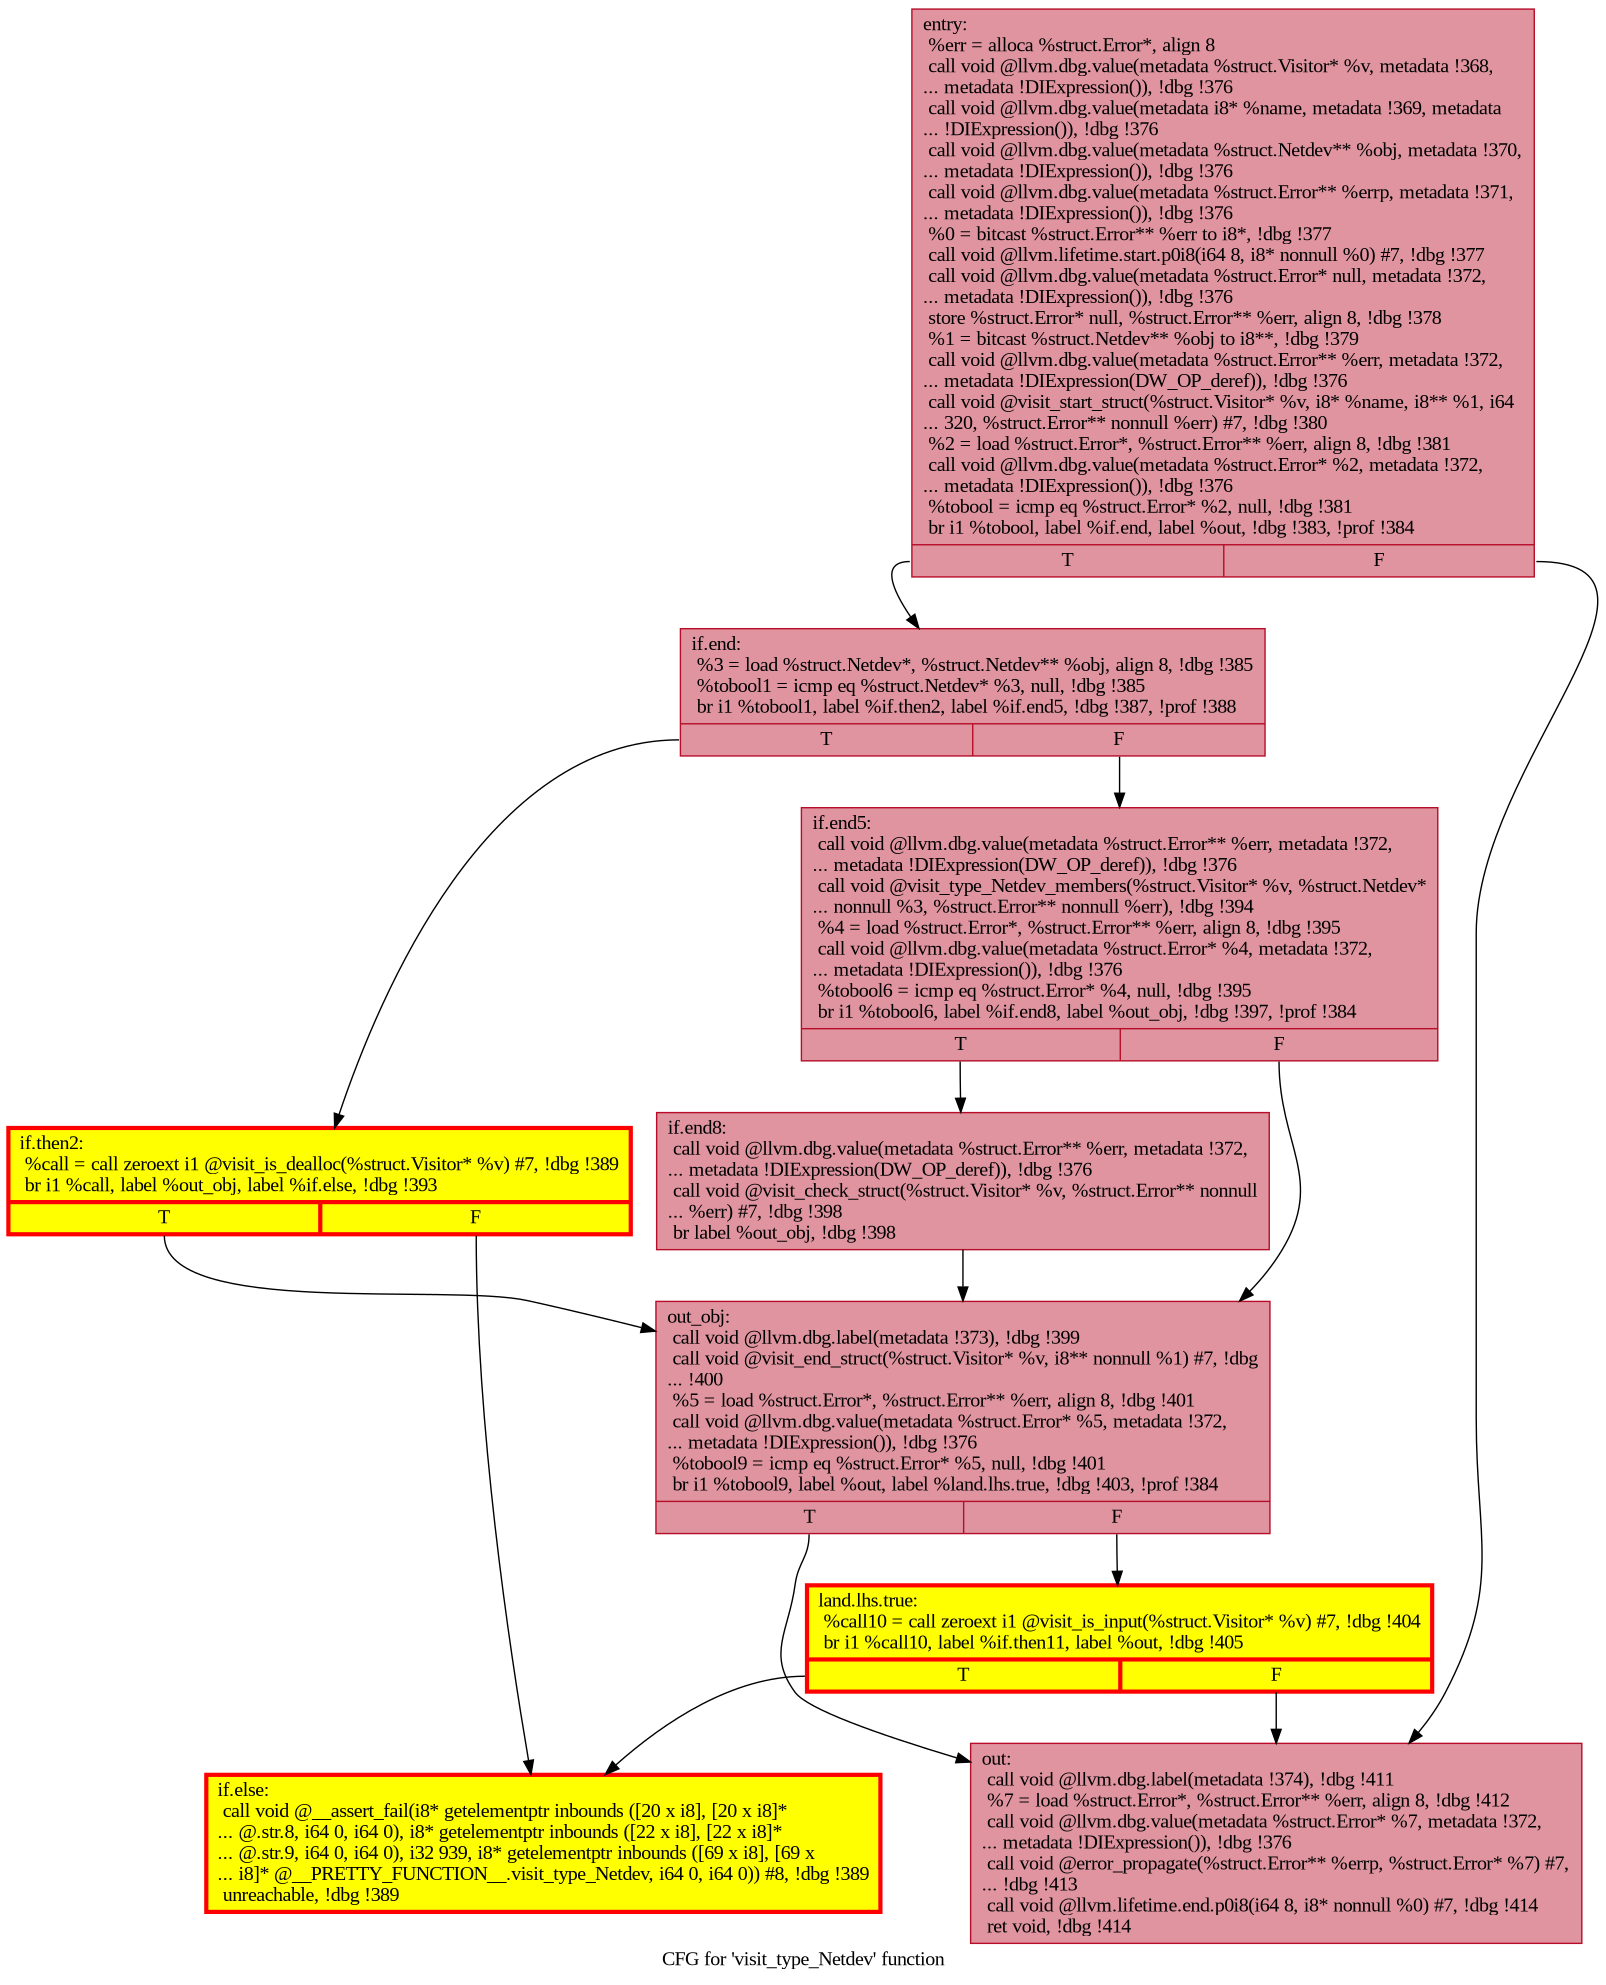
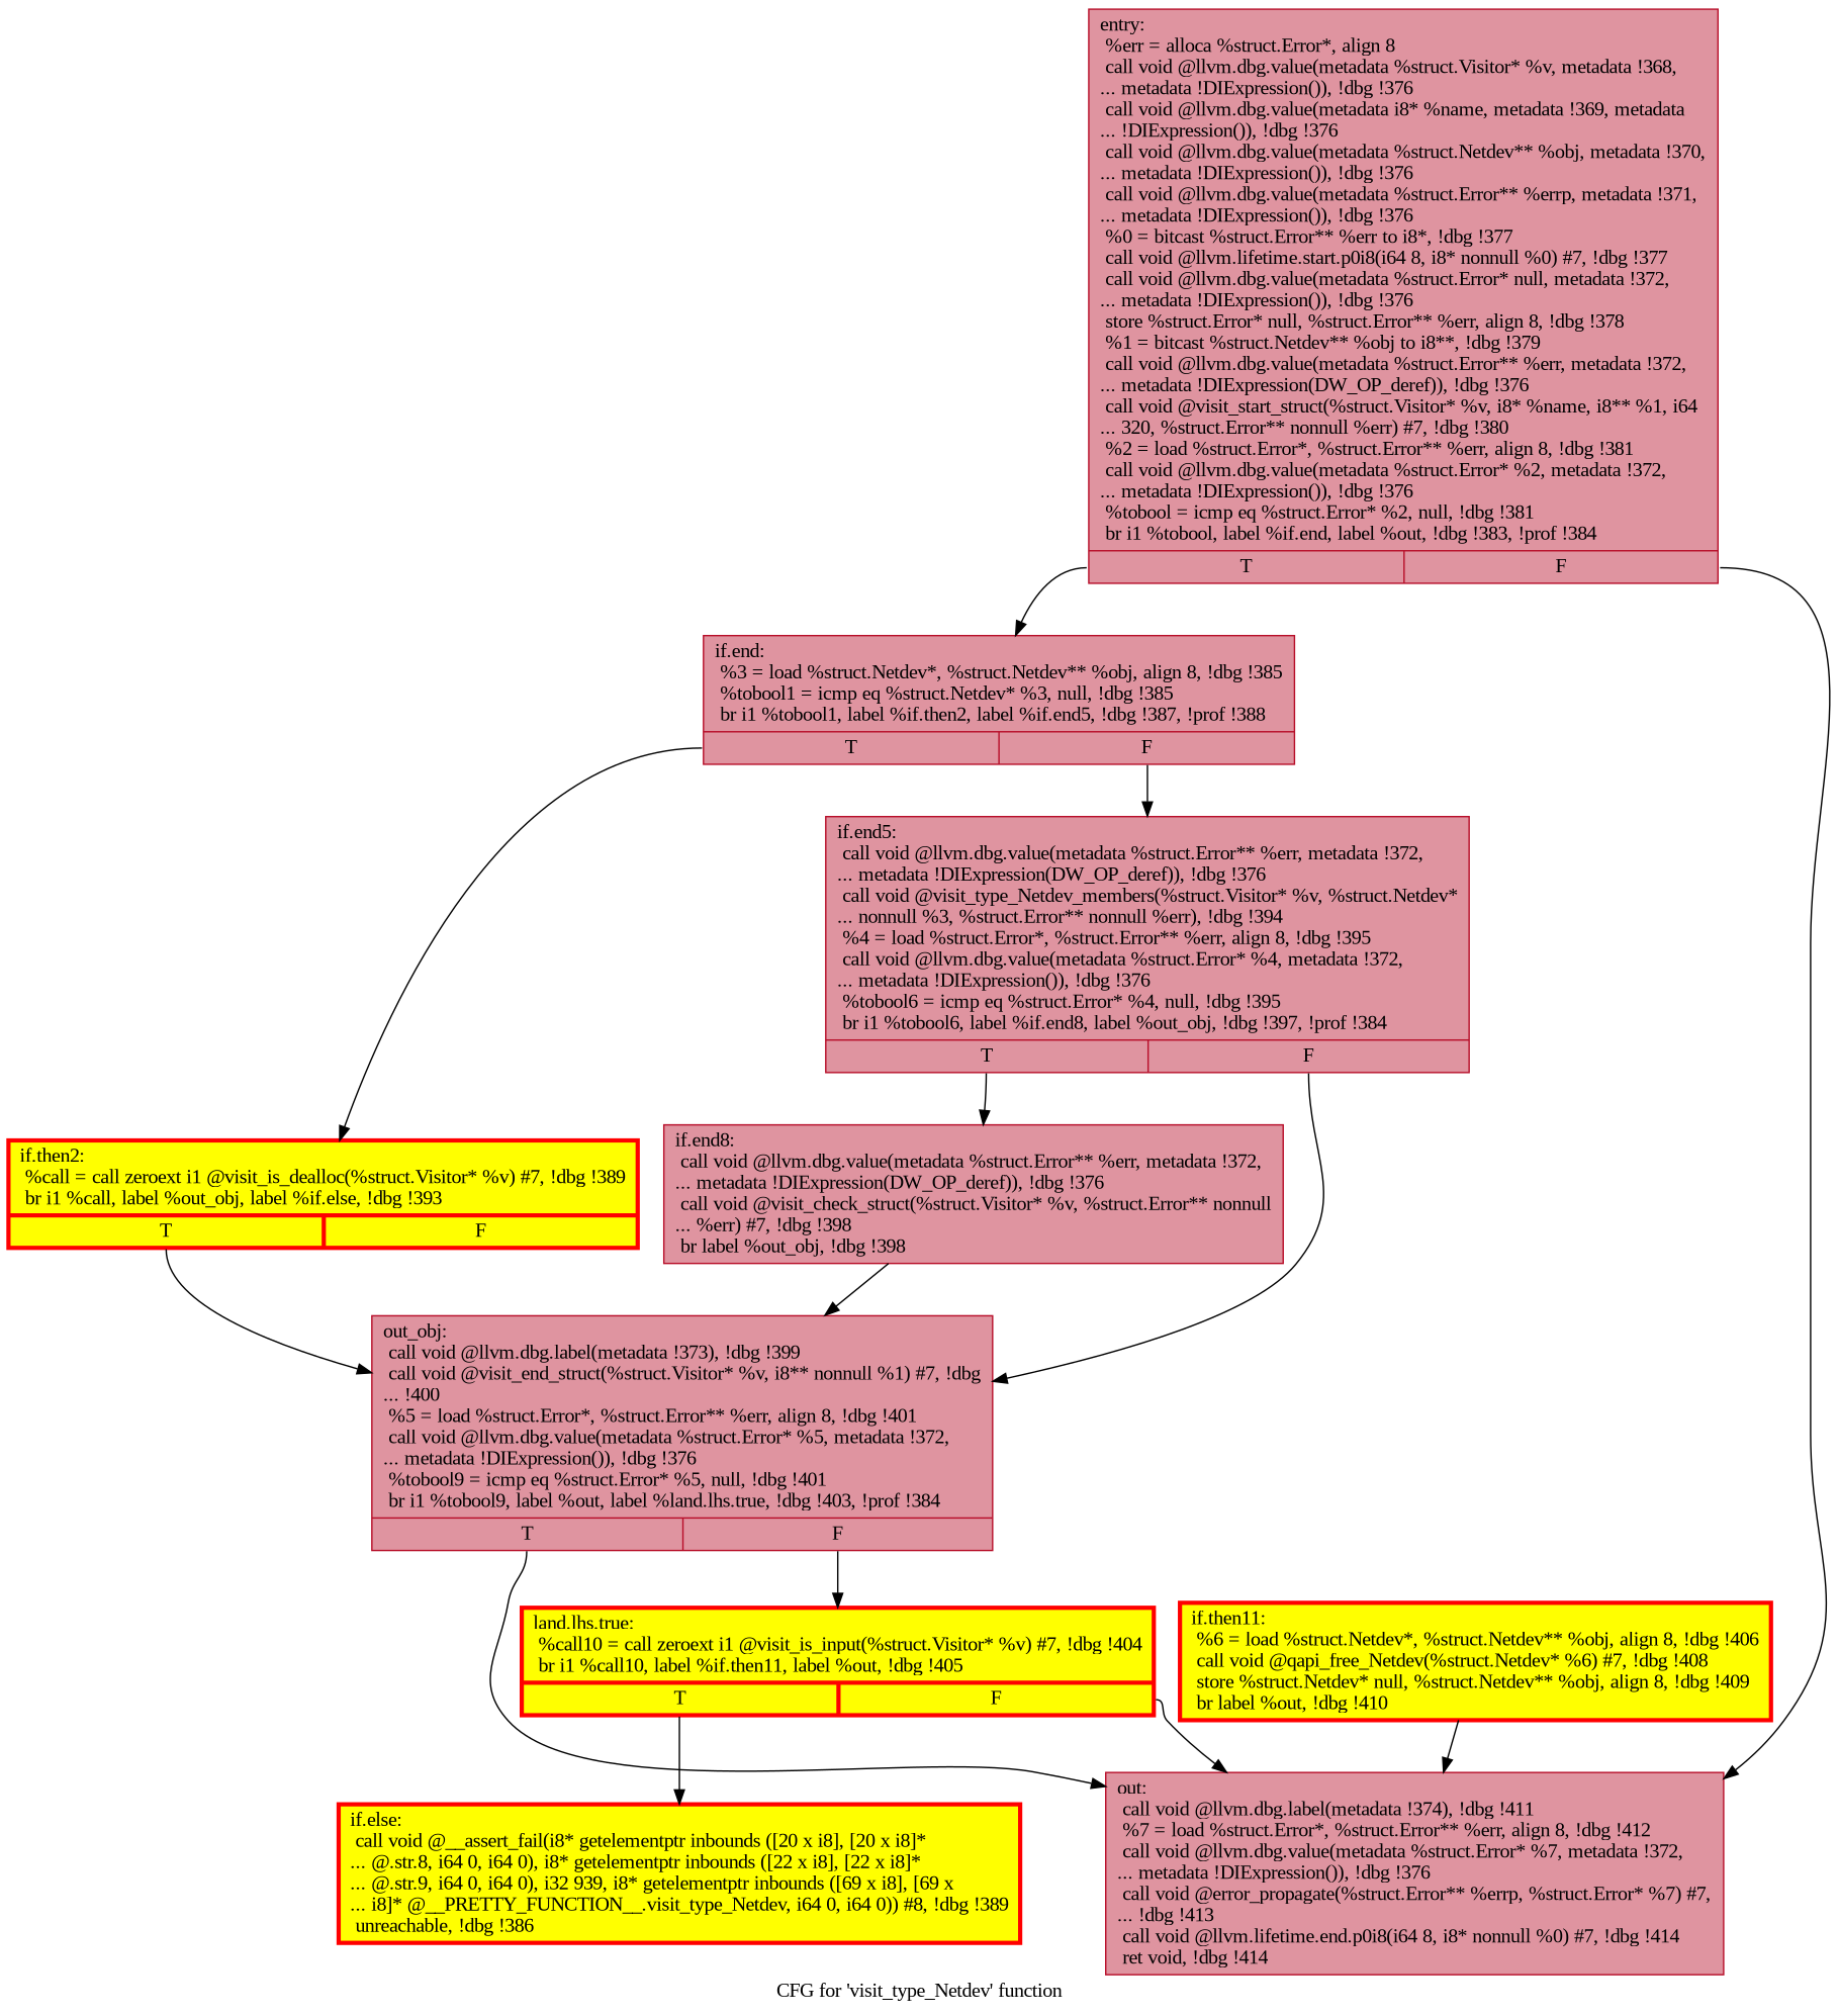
  digraph {
    fontname="Liberation Serif"
    label="CFG for 'visit_type_Netdev' function"
    node [color="#b70d28ff" fillcolor="#b70d2870" fontname="Liberation Serif" shape=record style=filled]
    edge [fontname="Liberation Serif" tailport=s0]
    n1 [label="{entry:\l  %err = alloca %struct.Error*, align 8\l  call void @llvm.dbg.value(metadata %struct.Visitor* %v, metadata !368,\l... metadata !DIExpression()), !dbg !376\l  call void @llvm.dbg.value(metadata i8* %name, metadata !369, metadata\l... !DIExpression()), !dbg !376\l  call void @llvm.dbg.value(metadata %struct.Netdev** %obj, metadata !370,\l... metadata !DIExpression()), !dbg !376\l  call void @llvm.dbg.value(metadata %struct.Error** %errp, metadata !371,\l... metadata !DIExpression()), !dbg !376\l  %0 = bitcast %struct.Error** %err to i8*, !dbg !377\l  call void @llvm.lifetime.start.p0i8(i64 8, i8* nonnull %0) #7, !dbg !377\l  call void @llvm.dbg.value(metadata %struct.Error* null, metadata !372,\l... metadata !DIExpression()), !dbg !376\l  store %struct.Error* null, %struct.Error** %err, align 8, !dbg !378\l  %1 = bitcast %struct.Netdev** %obj to i8**, !dbg !379\l  call void @llvm.dbg.value(metadata %struct.Error** %err, metadata !372,\l... metadata !DIExpression(DW_OP_deref)), !dbg !376\l  call void @visit_start_struct(%struct.Visitor* %v, i8* %name, i8** %1, i64\l... 320, %struct.Error** nonnull %err) #7, !dbg !380\l  %2 = load %struct.Error*, %struct.Error** %err, align 8, !dbg !381\l  call void @llvm.dbg.value(metadata %struct.Error* %2, metadata !372,\l... metadata !DIExpression()), !dbg !376\l  %tobool = icmp eq %struct.Error* %2, null, !dbg !381\l  br i1 %tobool, label %if.end, label %out, !dbg !383, !prof !384\l|{<s0>T|<s1>F}}"]
    n2 [label="{if.end:                                           \l  %3 = load %struct.Netdev*, %struct.Netdev** %obj, align 8, !dbg !385\l  %tobool1 = icmp eq %struct.Netdev* %3, null, !dbg !385\l  br i1 %tobool1, label %if.then2, label %if.end5, !dbg !387, !prof !388\l|{<s0>T|<s1>F}}"]
    n3 [label="{out:                                              \l  call void @llvm.dbg.label(metadata !374), !dbg !411\l  %7 = load %struct.Error*, %struct.Error** %err, align 8, !dbg !412\l  call void @llvm.dbg.value(metadata %struct.Error* %7, metadata !372,\l... metadata !DIExpression()), !dbg !376\l  call void @error_propagate(%struct.Error** %errp, %struct.Error* %7) #7,\l... !dbg !413\l  call void @llvm.lifetime.end.p0i8(i64 8, i8* nonnull %0) #7, !dbg !414\l  ret void, !dbg !414\l}"]
    n4 [color=red fillcolor=yellow label="{if.then2:                                         \l  %call = call zeroext i1 @visit_is_dealloc(%struct.Visitor* %v) #7, !dbg !389\l  br i1 %call, label %out_obj, label %if.else, !dbg !393\l|{<s0>T|<s1>F}}" penwidth=3.0]
    n5 [label="{if.end5:                                          \l  call void @llvm.dbg.value(metadata %struct.Error** %err, metadata !372,\l... metadata !DIExpression(DW_OP_deref)), !dbg !376\l  call void @visit_type_Netdev_members(%struct.Visitor* %v, %struct.Netdev*\l... nonnull %3, %struct.Error** nonnull %err), !dbg !394\l  %4 = load %struct.Error*, %struct.Error** %err, align 8, !dbg !395\l  call void @llvm.dbg.value(metadata %struct.Error* %4, metadata !372,\l... metadata !DIExpression()), !dbg !376\l  %tobool6 = icmp eq %struct.Error* %4, null, !dbg !395\l  br i1 %tobool6, label %if.end8, label %out_obj, !dbg !397, !prof !384\l|{<s0>T|<s1>F}}"]
    n6 [label="{out_obj:                                          \l  call void @llvm.dbg.label(metadata !373), !dbg !399\l  call void @visit_end_struct(%struct.Visitor* %v, i8** nonnull %1) #7, !dbg\l... !400\l  %5 = load %struct.Error*, %struct.Error** %err, align 8, !dbg !401\l  call void @llvm.dbg.value(metadata %struct.Error* %5, metadata !372,\l... metadata !DIExpression()), !dbg !376\l  %tobool9 = icmp eq %struct.Error* %5, null, !dbg !401\l  br i1 %tobool9, label %out, label %land.lhs.true, !dbg !403, !prof !384\l|{<s0>T|<s1>F}}"]
-   n7 [color=red fillcolor=yellow label="{if.else:                                          \l  call void @__assert_fail(i8* getelementptr inbounds ([20 x i8], [20 x i8]*\l... @.str.8, i64 0, i64 0), i8* getelementptr inbounds ([22 x i8], [22 x i8]*\l... @.str.9, i64 0, i64 0), i32 939, i8* getelementptr inbounds ([69 x i8], [69 x\l... i8]* @__PRETTY_FUNCTION__.visit_type_Netdev, i64 0, i64 0)) #8, !dbg !389\l  unreachable, !dbg !389\l}" penwidth=3.0]
+   n7 [color=red fillcolor=yellow label="{if.else:                                          \l  call void @__assert_fail(i8* getelementptr inbounds ([20 x i8], [20 x i8]*\l... @.str.8, i64 0, i64 0), i8* getelementptr inbounds ([22 x i8], [22 x i8]*\l... @.str.9, i64 0, i64 0), i32 939, i8* getelementptr inbounds ([69 x i8], [69 x\l... i8]* @__PRETTY_FUNCTION__.visit_type_Netdev, i64 0, i64 0)) #8, !dbg !389\l  unreachable, !dbg !386\l}" penwidth=3.0]
    n8 [label="{if.end8:                                          \l  call void @llvm.dbg.value(metadata %struct.Error** %err, metadata !372,\l... metadata !DIExpression(DW_OP_deref)), !dbg !376\l  call void @visit_check_struct(%struct.Visitor* %v, %struct.Error** nonnull\l... %err) #7, !dbg !398\l  br label %out_obj, !dbg !398\l}"]
    n9 [color=red fillcolor=yellow label="{land.lhs.true:                                    \l  %call10 = call zeroext i1 @visit_is_input(%struct.Visitor* %v) #7, !dbg !404\l  br i1 %call10, label %if.then11, label %out, !dbg !405\l|{<s0>T|<s1>F}}" penwidth=3.0]
+   n10 [color=red fillcolor=yellow label="{if.then11:                                        \l  %6 = load %struct.Netdev*, %struct.Netdev** %obj, align 8, !dbg !406\l  call void @qapi_free_Netdev(%struct.Netdev* %6) #7, !dbg !408\l  store %struct.Netdev* null, %struct.Netdev** %obj, align 8, !dbg !409\l  br label %out, !dbg !410\l}" penwidth=3.0]
    n1 -> n2
    n1 -> n3 [tailport=s1]
    n2 -> n4
    n2 -> n5 [tailport=s1]
    n4 -> n6
-   n4 -> n7 [tailport=s1]
    n5 -> n6 [tailport=s1]
    n5 -> n8
    n6 -> n3
    n6 -> n9 [tailport=s1]
    n8 -> n6
    n9 -> n3 [tailport=s1]
    n9 -> n7
+   n10 -> n3
  }
